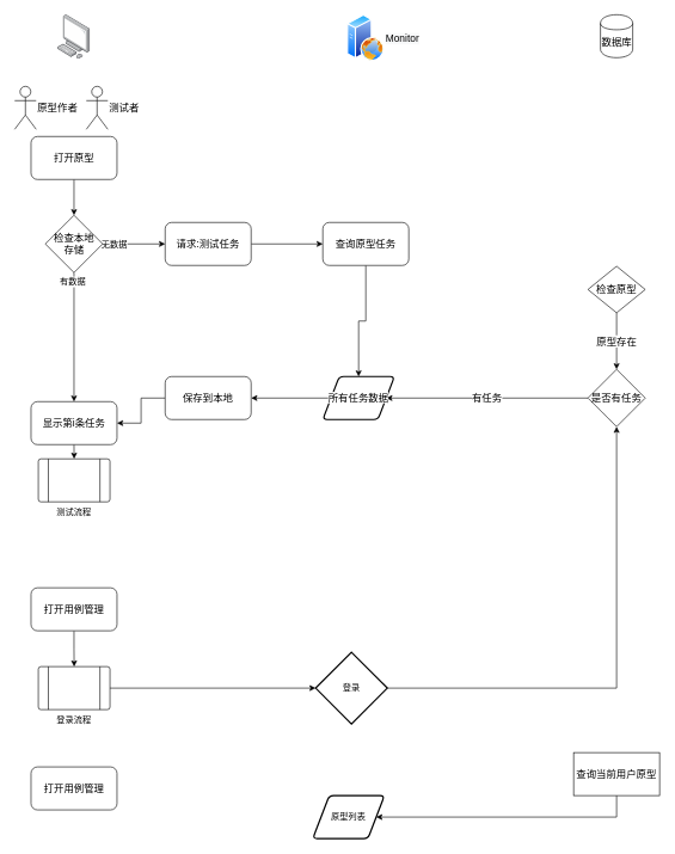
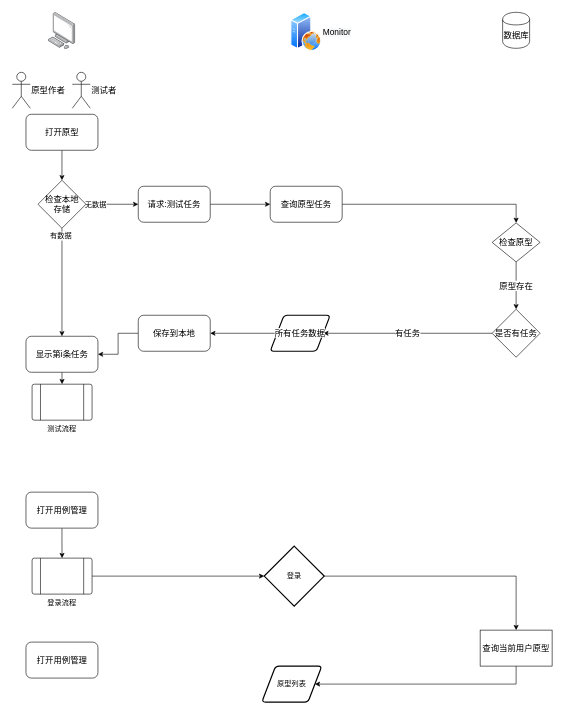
  <mxCell id="0" />
  <mxCell id="1" parent="0" />
  <mxCell id="2" style="edgeStyle=orthogonalEdgeStyle;rounded=0;orthogonalLoop=1;jettySize=auto;html=1;fontSize=14;verticalAlign=middle;exitX=0.5;exitY=1;exitDx=0;exitDy=0;entryX=0.5;entryY=0;entryDx=0;entryDy=0;" parent="1" source="6" target="12" edge="1"><mxGeometry relative="1" as="geometry"><mxPoint x="160" y="213" as="sourcePoint" /><mxPoint x="340" y="230" as="targetPoint" /></mxGeometry></mxCell>
  <mxCell id="3" value="&lt;span style=&quot;white-space: normal ; background-color: rgb(248 , 249 , 250)&quot;&gt;Monitor&lt;/span&gt;" style="aspect=fixed;perimeter=ellipsePerimeter;html=1;align=left;shadow=0;dashed=0;spacingTop=3;image;image=img/lib/active_directory/web_server.svg;fontSize=14;labelPosition=right;verticalLabelPosition=middle;verticalAlign=middle;" parent="1" vertex="1"><mxGeometry x="484" y="20" width="52" height="65" as="geometry" /></mxCell>
  <mxCell id="4" value="原型作者" style="shape=umlActor;verticalLabelPosition=middle;labelBackgroundColor=#ffffff;verticalAlign=middle;html=1;outlineConnect=0;fontSize=14;align=left;labelPosition=right;" parent="1" vertex="1"><mxGeometry x="20" y="120" width="30" height="60" as="geometry" /></mxCell>
  <mxCell id="5" value="" style="points=[];aspect=fixed;html=1;align=center;shadow=0;dashed=0;image;image=img/lib/allied_telesis/computer_and_terminals/Personal_Computer.svg;fontSize=14;" parent="1" vertex="1"><mxGeometry x="80" y="20" width="45.6" height="61.8" as="geometry" /></mxCell>
  <mxCell id="6" value="打开原型" style="rounded=1;whiteSpace=wrap;html=1;fontSize=14;align=center;" parent="1" vertex="1"><mxGeometry x="42.8" y="190" width="120" height="60" as="geometry" /></mxCell>
  <mxCell id="7" value="数据库" style="shape=cylinder;whiteSpace=wrap;html=1;boundedLbl=1;backgroundOutline=1;fontSize=14;align=center;" parent="1" vertex="1"><mxGeometry x="837.5" y="20" width="45" height="60" as="geometry" /></mxCell>
  <mxCell id="8" style="edgeStyle=orthogonalEdgeStyle;rounded=0;orthogonalLoop=1;jettySize=auto;html=1;fontSize=14;entryX=0;entryY=0.5;entryDx=0;entryDy=0;" parent="1" source="12" target="26" edge="1"><mxGeometry relative="1" as="geometry"><mxPoint x="280" y="370" as="targetPoint" /></mxGeometry></mxCell>
  <mxCell id="9" value="无数据" style="text;html=1;align=center;verticalAlign=middle;resizable=0;points=[];labelBackgroundColor=#ffffff;" vertex="1" connectable="0" parent="8"><mxGeometry x="-0.888" y="3" relative="1" as="geometry"><mxPoint x="10.2" y="3" as="offset" /></mxGeometry></mxCell>
  <mxCell id="10" style="edgeStyle=orthogonalEdgeStyle;rounded=0;orthogonalLoop=1;jettySize=auto;html=1;exitX=0.5;exitY=1;exitDx=0;exitDy=0;entryX=0.5;entryY=0;entryDx=0;entryDy=0;fontSize=14;" parent="1" source="12" target="22" edge="1"><mxGeometry relative="1" as="geometry" /></mxCell>
  <mxCell id="11" value="有数据" style="text;html=1;align=center;verticalAlign=middle;resizable=0;points=[];labelBackgroundColor=#ffffff;" vertex="1" connectable="0" parent="10"><mxGeometry x="-0.862" y="-2" relative="1" as="geometry"><mxPoint as="offset" /></mxGeometry></mxCell>
  <mxCell id="12" value="&lt;span style=&quot;white-space: normal&quot;&gt;检查本地&lt;br&gt;存储&lt;/span&gt;" style="rhombus;whiteSpace=wrap;html=1;fontSize=14;align=center;" parent="1" vertex="1"><mxGeometry x="62.8" y="300" width="80" height="80" as="geometry" /></mxCell>
- <mxCell id="13" style="edgeStyle=orthogonalEdgeStyle;rounded=0;orthogonalLoop=1;jettySize=auto;html=1;fontSize=14;" parent="1" source="14" target="28" edge="1"><mxGeometry relative="1" as="geometry" /></mxCell>
+ <mxCell id="13" style="edgeStyle=orthogonalEdgeStyle;rounded=0;orthogonalLoop=1;jettySize=auto;html=1;entryX=0.5;entryY=0;entryDx=0;entryDy=0;fontSize=14;" parent="1" source="14" target="16" edge="1"><mxGeometry relative="1" as="geometry" /></mxCell>
  <mxCell id="14" value="查询原型任务" style="rounded=1;whiteSpace=wrap;html=1;fontSize=14;align=center;" parent="1" vertex="1"><mxGeometry x="450" y="310" width="120" height="60" as="geometry" /></mxCell>
  <mxCell id="15" value="原型存在" style="edgeStyle=orthogonalEdgeStyle;rounded=0;orthogonalLoop=1;jettySize=auto;html=1;exitX=0.5;exitY=1;exitDx=0;exitDy=0;entryX=0.5;entryY=0;entryDx=0;entryDy=0;fontSize=14;" parent="1" source="16" target="18" edge="1"><mxGeometry relative="1" as="geometry" /></mxCell>
  <mxCell id="16" value="检查原型" style="rhombus;whiteSpace=wrap;html=1;fontSize=14;align=center;" parent="1" vertex="1"><mxGeometry x="820" y="371.1" width="80" height="65" as="geometry" /></mxCell>
  <mxCell id="17" value="有任务" style="edgeStyle=orthogonalEdgeStyle;rounded=0;orthogonalLoop=1;jettySize=auto;html=1;exitX=0;exitY=0.5;exitDx=0;exitDy=0;fontSize=14;entryX=1;entryY=0.5;entryDx=0;entryDy=0;" parent="1" source="18" target="28" edge="1"><mxGeometry relative="1" as="geometry"><mxPoint x="160" y="490" as="targetPoint" /></mxGeometry></mxCell>
  <mxCell id="18" value="是否有任务" style="rhombus;whiteSpace=wrap;html=1;fontSize=14;align=center;" parent="1" vertex="1"><mxGeometry x="820" y="515.1" width="80" height="80" as="geometry" /></mxCell>
  <mxCell id="19" style="edgeStyle=orthogonalEdgeStyle;rounded=0;orthogonalLoop=1;jettySize=auto;html=1;entryX=1;entryY=0.5;entryDx=0;entryDy=0;fontSize=14;" parent="1" source="20" target="22" edge="1"><mxGeometry relative="1" as="geometry" /></mxCell>
  <mxCell id="20" value="保存到本地" style="rounded=1;whiteSpace=wrap;html=1;fontSize=14;align=center;" parent="1" vertex="1"><mxGeometry x="230" y="525.1" width="120" height="60" as="geometry" /></mxCell>
  <mxCell id="21" style="edgeStyle=orthogonalEdgeStyle;rounded=0;orthogonalLoop=1;jettySize=auto;html=1;exitX=0.5;exitY=1;exitDx=0;exitDy=0;entryX=0.5;entryY=0;entryDx=0;entryDy=0;" edge="1" parent="1" source="22" target="31"><mxGeometry relative="1" as="geometry" /></mxCell>
  <mxCell id="22" value="显示第i条任务" style="rounded=1;whiteSpace=wrap;html=1;fontSize=14;align=center;" parent="1" vertex="1"><mxGeometry x="42.8" y="560.1" width="120" height="60" as="geometry" /></mxCell>
  <mxCell id="23" value="测试者" style="shape=umlActor;verticalLabelPosition=middle;labelBackgroundColor=#ffffff;verticalAlign=middle;html=1;outlineConnect=0;fontSize=14;align=left;labelPosition=right;" parent="1" vertex="1"><mxGeometry x="120" y="120" width="30" height="60" as="geometry" /></mxCell>
  <mxCell id="24" style="edgeStyle=orthogonalEdgeStyle;rounded=0;orthogonalLoop=1;jettySize=auto;html=1;exitX=0.5;exitY=1;exitDx=0;exitDy=0;" edge="1" parent="1" source="20" target="20"><mxGeometry relative="1" as="geometry" /></mxCell>
  <mxCell id="25" style="edgeStyle=orthogonalEdgeStyle;rounded=0;orthogonalLoop=1;jettySize=auto;html=1;exitX=1;exitY=0.5;exitDx=0;exitDy=0;entryX=0;entryY=0.5;entryDx=0;entryDy=0;" edge="1" parent="1" source="26" target="14"><mxGeometry relative="1" as="geometry" /></mxCell>
  <mxCell id="26" value="&lt;span style=&quot;white-space: nowrap ; background-color: rgb(255 , 255 , 255)&quot;&gt;请求:测试任务&lt;/span&gt;" style="rounded=1;whiteSpace=wrap;html=1;fontSize=14;align=center;" vertex="1" parent="1"><mxGeometry x="230" y="310" width="120" height="60" as="geometry" /></mxCell>
  <mxCell id="27" style="edgeStyle=orthogonalEdgeStyle;rounded=0;orthogonalLoop=1;jettySize=auto;html=1;exitX=0;exitY=0.5;exitDx=0;exitDy=0;entryX=1;entryY=0.5;entryDx=0;entryDy=0;" edge="1" parent="1" source="28" target="20"><mxGeometry relative="1" as="geometry" /></mxCell>
  <mxCell id="28" value="&lt;span style=&quot;font-size: 14px ; background-color: rgb(255 , 255 , 255)&quot;&gt;所有任务数据&lt;/span&gt;" style="shape=parallelogram;html=1;strokeWidth=2;perimeter=parallelogramPerimeter;whiteSpace=wrap;rounded=1;arcSize=12;size=0.23;" vertex="1" parent="1"><mxGeometry x="450" y="525.1" width="100" height="60" as="geometry" /></mxCell>
  <mxCell id="29" style="edgeStyle=orthogonalEdgeStyle;rounded=0;orthogonalLoop=1;jettySize=auto;html=1;exitX=0.5;exitY=1;exitDx=0;exitDy=0;entryX=0.5;entryY=0;entryDx=0;entryDy=0;" edge="1" parent="1" source="30" target="33"><mxGeometry relative="1" as="geometry" /></mxCell>
  <mxCell id="30" value="打开用例管理" style="rounded=1;whiteSpace=wrap;html=1;fontSize=14;align=center;" vertex="1" parent="1"><mxGeometry x="42.8" y="820" width="120" height="60" as="geometry" /></mxCell>
  <mxCell id="31" value="测试流程" style="verticalLabelPosition=bottom;verticalAlign=top;html=1;shape=process;whiteSpace=wrap;rounded=1;size=0.14;arcSize=6;" vertex="1" parent="1"><mxGeometry x="53" y="640" width="100" height="60" as="geometry" /></mxCell>
  <mxCell id="32" style="edgeStyle=orthogonalEdgeStyle;rounded=0;orthogonalLoop=1;jettySize=auto;html=1;entryX=0;entryY=0.5;entryDx=0;entryDy=0;entryPerimeter=0;" edge="1" parent="1" source="33" target="37"><mxGeometry relative="1" as="geometry" /></mxCell>
  <mxCell id="33" value="登录流程" style="verticalLabelPosition=bottom;verticalAlign=top;html=1;shape=process;whiteSpace=wrap;rounded=1;size=0.14;arcSize=6;" vertex="1" parent="1"><mxGeometry x="53" y="930" width="100" height="60" as="geometry" /></mxCell>
  <mxCell id="34" style="edgeStyle=orthogonalEdgeStyle;rounded=0;orthogonalLoop=1;jettySize=auto;html=1;exitX=0.5;exitY=1;exitDx=0;exitDy=0;" edge="1" parent="1" source="35" target="38"><mxGeometry relative="1" as="geometry"><mxPoint x="150" y="1100" as="targetPoint" /></mxGeometry></mxCell>
  <mxCell id="35" value="查询当前用户原型" style="whiteSpace=wrap;html=1;fontSize=14;align=center;rounded=0;" vertex="1" parent="1"><mxGeometry x="800" y="1050" width="120" height="60" as="geometry" /></mxCell>
- <mxCell id="36" style="edgeStyle=orthogonalEdgeStyle;rounded=0;orthogonalLoop=1;jettySize=auto;html=1;exitX=1;exitY=0.5;exitDx=0;exitDy=0;exitPerimeter=0;" edge="1" parent="1" source="37" target="18"><mxGeometry relative="1" as="geometry"><mxPoint x="830" y="1090" as="targetPoint" /></mxGeometry></mxCell>
+ <mxCell id="36" style="edgeStyle=orthogonalEdgeStyle;rounded=0;orthogonalLoop=1;jettySize=auto;html=1;exitX=1;exitY=0.5;exitDx=0;exitDy=0;exitPerimeter=0;entryX=0.5;entryY=0;entryDx=0;entryDy=0;" edge="1" parent="1" source="37" target="35"><mxGeometry relative="1" as="geometry"><mxPoint x="830" y="1090" as="targetPoint" /></mxGeometry></mxCell>
  <mxCell id="37" value="登录" style="strokeWidth=2;html=1;shape=mxgraph.flowchart.decision;whiteSpace=wrap;" vertex="1" parent="1"><mxGeometry x="440" y="910" width="100" height="100" as="geometry" /></mxCell>
  <mxCell id="38" value="原型列表" style="shape=parallelogram;html=1;strokeWidth=2;perimeter=parallelogramPerimeter;whiteSpace=wrap;rounded=1;arcSize=12;size=0.23;" vertex="1" parent="1"><mxGeometry x="436" y="1110" width="100" height="60" as="geometry" /></mxCell>
  <mxCell id="39" value="打开用例管理" style="rounded=1;whiteSpace=wrap;html=1;fontSize=14;align=center;" vertex="1" parent="1"><mxGeometry x="42.8" y="1070" width="120" height="60" as="geometry" /></mxCell>
